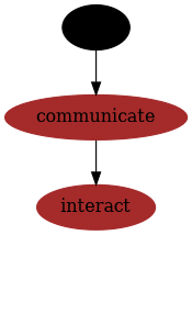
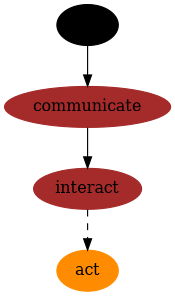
  digraph {
    node [color=brown style=filled]
    edge [color=black style=solid]
    ask [color=black]
    communicate
    interact
+   act [color=darkorange]
    ask -> communicate
    communicate -> interact
+   interact -> act [style=dashed]
  }
